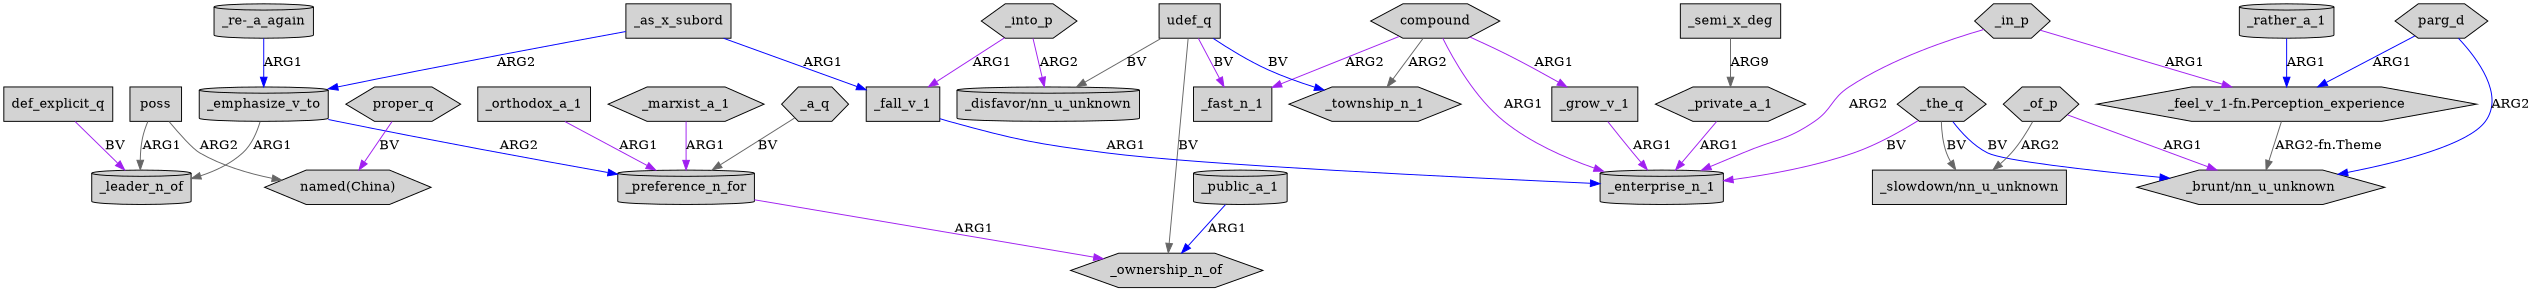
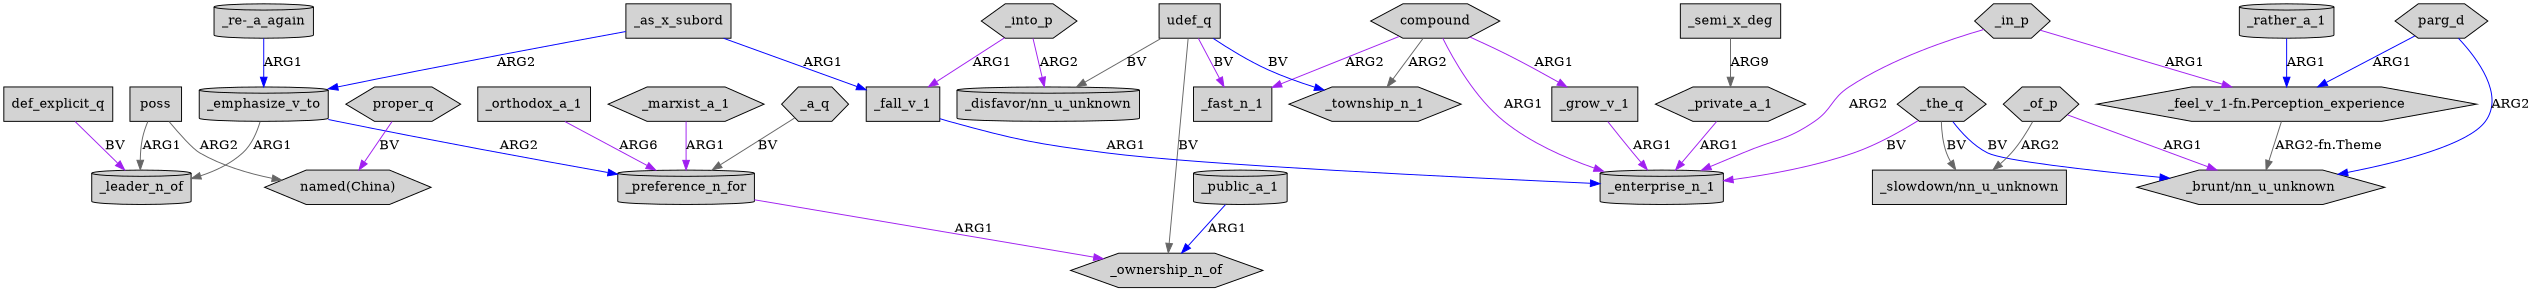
  digraph {
    node [shape=hexagon style=filled]
    edge [color=purple]
    def_explicit_q [shape=box]
    _leader_n_of [shape=cylinder]
    _fast_n_1 [shape=box]
    compound
    _enterprise_n_1 [shape=cylinder]
    _township_n_1
    _grow_v_1 [shape=box]
    _private_a_1
    udef_q [shape=box]
    "_disfavor/nn_u_unknown" [shape=cylinder]
    _ownership_n_of
    _fall_v_1 [shape=box]
    _into_p
    _orthodox_a_1 [shape=box]
    _preference_n_for [shape=cylinder]
    _public_a_1 [shape=cylinder]
    _the_q
    "_slowdown/nn_u_unknown" [shape=box]
    "_brunt/nn_u_unknown"
    _rather_a_1 [shape=cylinder]
    "_feel_v_1-fn.Perception_experience"
    poss [shape=box]
    "named(China)"
    _emphasize_v_to [shape=cylinder]
    _as_x_subord [shape=box]
    _semi_x_deg [shape=box]
    "_re-_a_again" [shape=cylinder]
    parg_d
    _marxist_a_1
    _in_p
    _of_p
    _a_q
    proper_q
    def_explicit_q -> _leader_n_of [label=BV]
    compound -> _fast_n_1 [label=ARG2]
    compound -> _enterprise_n_1 [label=ARG1]
    compound -> _township_n_1 [color=gray40 label=ARG2]
    compound -> _grow_v_1 [label=ARG1]
    _grow_v_1 -> _enterprise_n_1 [label=ARG1]
    _private_a_1 -> _enterprise_n_1 [label=ARG1]
    udef_q -> _fast_n_1 [label=BV]
    udef_q -> _township_n_1 [color=blue label=BV]
    udef_q -> "_disfavor/nn_u_unknown" [color=gray40 label=BV]
    udef_q -> _ownership_n_of [color=gray40 label=BV]
    _fall_v_1 -> _enterprise_n_1 [color=blue label=ARG1]
    _into_p -> "_disfavor/nn_u_unknown" [label=ARG2]
    _into_p -> _fall_v_1 [label=ARG1]
-   _orthodox_a_1 -> _preference_n_for [label=ARG1]
+   _orthodox_a_1 -> _preference_n_for [label=ARG6]
    _preference_n_for -> _ownership_n_of [label=ARG1]
    _public_a_1 -> _ownership_n_of [color=blue label=ARG1]
    _the_q -> _enterprise_n_1 [label=BV]
    _the_q -> "_slowdown/nn_u_unknown" [color=gray40 label=BV]
    _the_q -> "_brunt/nn_u_unknown" [color=blue label=BV]
    _rather_a_1 -> "_feel_v_1-fn.Perception_experience" [color=blue label=ARG1]
    "_feel_v_1-fn.Perception_experience" -> "_brunt/nn_u_unknown" [color=gray40 label="ARG2-fn.Theme"]
    poss -> _leader_n_of [color=gray40 label=ARG1]
    poss -> "named(China)" [color=gray40 label=ARG2]
    _emphasize_v_to -> _leader_n_of [color=gray40 label=ARG1]
    _emphasize_v_to -> _preference_n_for [color=blue label=ARG2]
    _as_x_subord -> _fall_v_1 [color=blue label=ARG1]
    _as_x_subord -> _emphasize_v_to [color=blue label=ARG2]
    _semi_x_deg -> _private_a_1 [color=gray40 label=ARG9]
    "_re-_a_again" -> _emphasize_v_to [color=blue label=ARG1]
    parg_d -> "_brunt/nn_u_unknown" [color=blue label=ARG2]
    parg_d -> "_feel_v_1-fn.Perception_experience" [color=blue label=ARG1]
    _marxist_a_1 -> _preference_n_for [label=ARG1]
    _in_p -> _enterprise_n_1 [label=ARG2]
    _in_p -> "_feel_v_1-fn.Perception_experience" [label=ARG1]
    _of_p -> "_slowdown/nn_u_unknown" [color=gray40 label=ARG2]
    _of_p -> "_brunt/nn_u_unknown" [label=ARG1]
    _a_q -> _preference_n_for [color=gray40 label=BV]
    proper_q -> "named(China)" [label=BV]
  }
